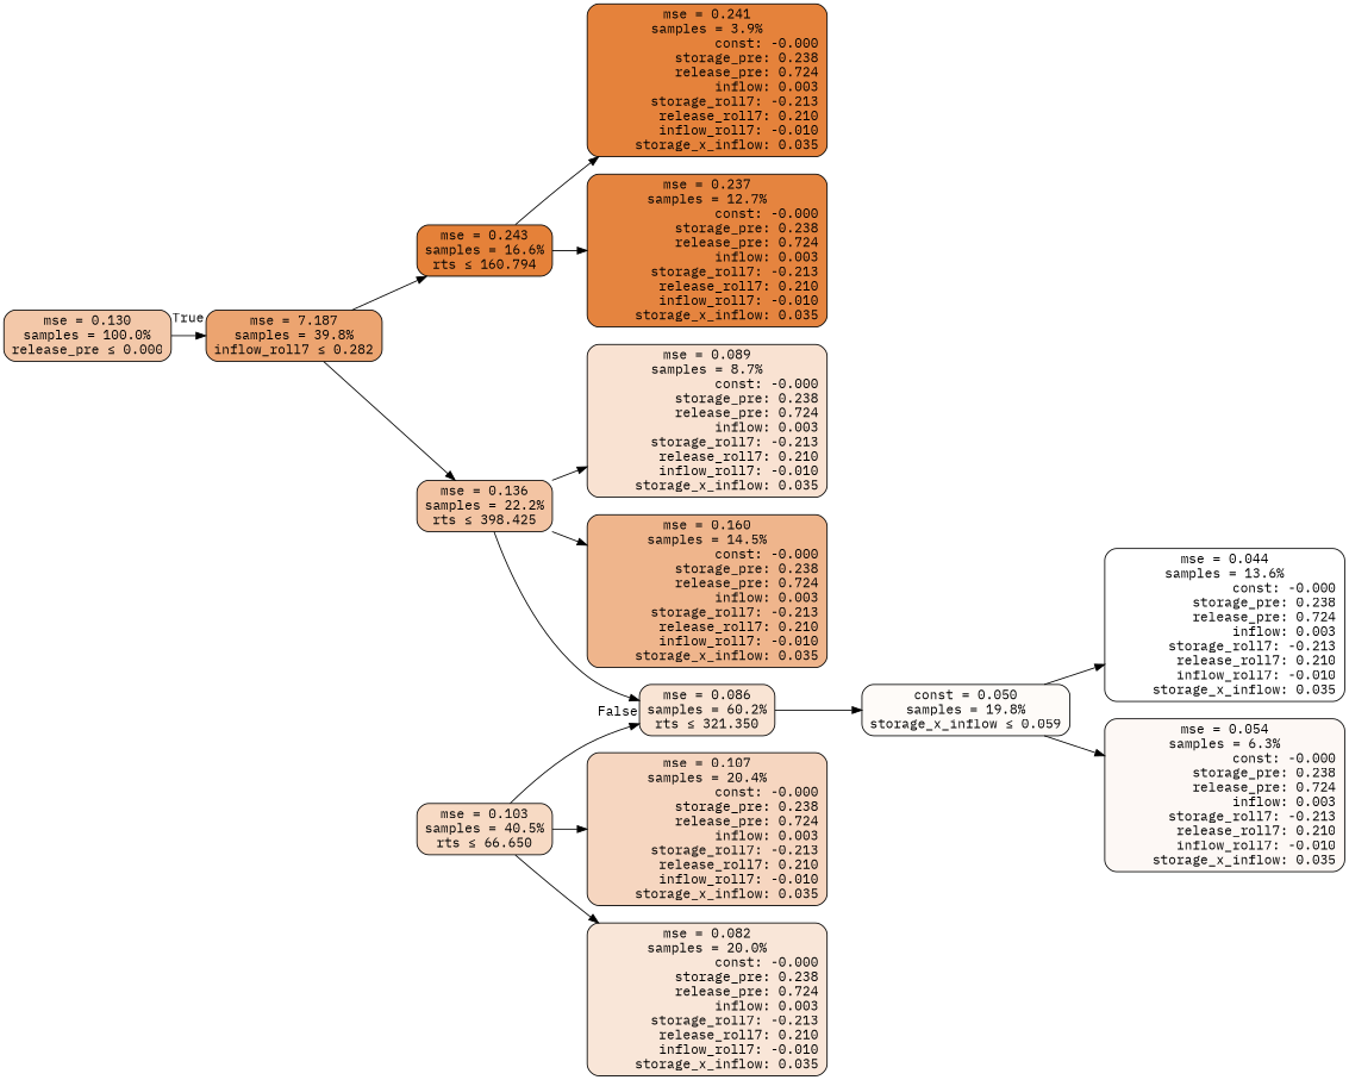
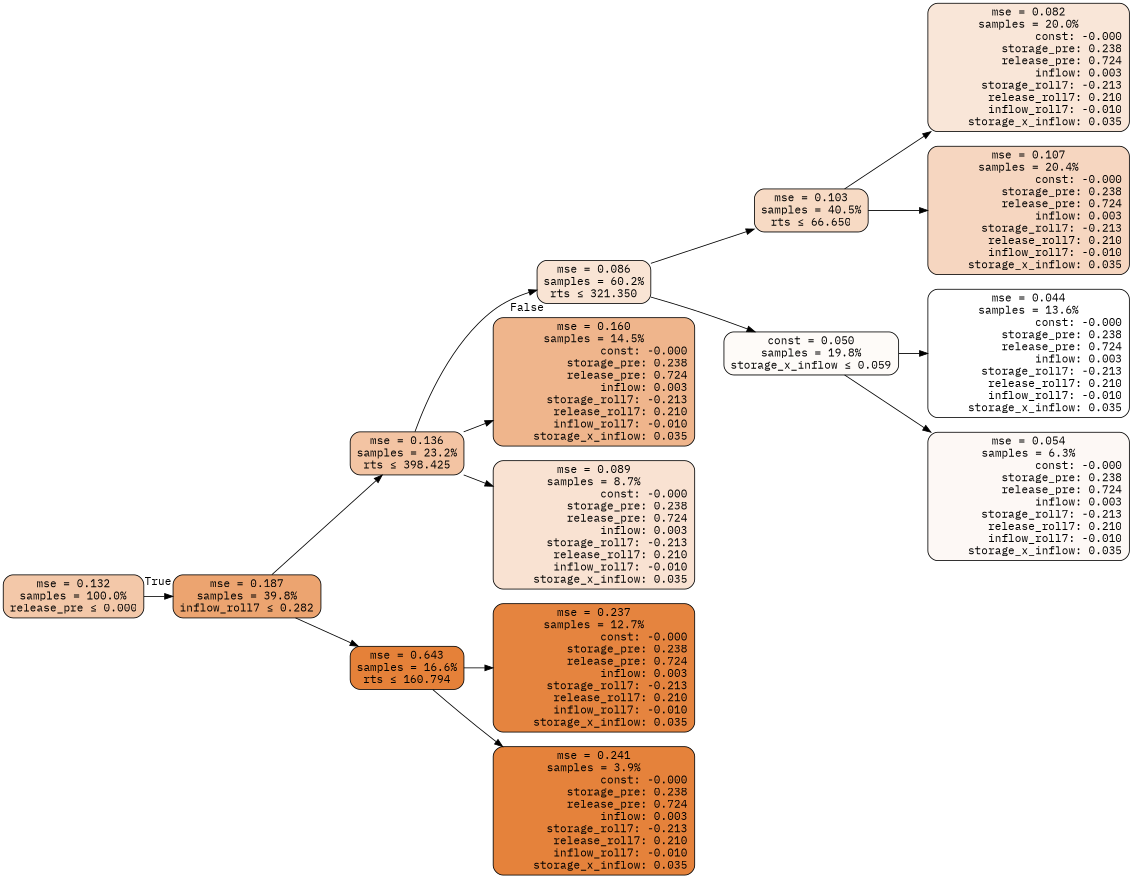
  digraph {
    fontname="IBM Plex Mono"
    rankdir=LR
    node [color=black fontname="IBM Plex Mono" shape=rectangle style="filled, rounded"]
    edge [fontname="IBM Plex Mono"]
-   n1 [fillcolor="#f3c8a9" label="mse = 0.130\nsamples = 100.0%\nrelease_pre &le; 0.000"]
-   n2 [fillcolor="#eca470" label="mse = 7.187\nsamples = 39.8%\ninflow_roll7 &le; 0.282"]
+   n1 [fillcolor="#f3c8a9" label="mse = 0.132\nsamples = 100.0%\nrelease_pre &le; 0.000"]
+   n2 [fillcolor="#eca470" label="mse = 0.187\nsamples = 39.8%\ninflow_roll7 &le; 0.282"]
    n3 [fillcolor="#f9e4d4" label="mse = 0.086\nsamples = 60.2%\nrts &le; 321.350"]
    n4 [fillcolor="#f7dac4" label="mse = 0.103\nsamples = 40.5%\nrts &le; 66.650"]
    n5 [fillcolor="#fefbf8" label="const = 0.050\nsamples = 19.8%\nstorage_x_inflow &le; 0.059"]
-   n6 [fillcolor="#f3c4a3" label="mse = 0.136\nsamples = 22.2%\nrts &le; 398.425"]
-   n7 [fillcolor="#e58139" label="mse = 0.243\nsamples = 16.6%\nrts &le; 160.794"]
+   n6 [fillcolor="#f3c4a3" label="mse = 0.136\nsamples = 23.2%\nrts &le; 398.425"]
+   n7 [fillcolor="#e58139" label="mse = 0.643\nsamples = 16.6%\nrts &le; 160.794"]
    n8 [fillcolor="#f9e6d8" label="mse = 0.082\nsamples = 20.0%\n               const: -0.000\n          storage_pre: 0.238\n          release_pre: 0.724\n               inflow: 0.003\n       storage_roll7: -0.213\n        release_roll7: 0.210\n        inflow_roll7: -0.010\n     storage_x_inflow: 0.035"]
    n9 [fillcolor="#f6d6c0" label="mse = 0.107\nsamples = 20.4%\n               const: -0.000\n          storage_pre: 0.238\n          release_pre: 0.724\n               inflow: 0.003\n       storage_roll7: -0.213\n        release_roll7: 0.210\n        inflow_roll7: -0.010\n     storage_x_inflow: 0.035"]
    n10 [fillcolor="#ffffff" label="mse = 0.044\nsamples = 13.6%\n               const: -0.000\n          storage_pre: 0.238\n          release_pre: 0.724\n               inflow: 0.003\n       storage_roll7: -0.213\n        release_roll7: 0.210\n        inflow_roll7: -0.010\n     storage_x_inflow: 0.035"]
    n11 [fillcolor="#fdf8f5" label="mse = 0.054\nsamples = 6.3%\n               const: -0.000\n          storage_pre: 0.238\n          release_pre: 0.724\n               inflow: 0.003\n       storage_roll7: -0.213\n        release_roll7: 0.210\n        inflow_roll7: -0.010\n     storage_x_inflow: 0.035"]
    n12 [fillcolor="#efb58c" label="mse = 0.160\nsamples = 14.5%\n               const: -0.000\n          storage_pre: 0.238\n          release_pre: 0.724\n               inflow: 0.003\n       storage_roll7: -0.213\n        release_roll7: 0.210\n        inflow_roll7: -0.010\n     storage_x_inflow: 0.035"]
    n13 [fillcolor="#f9e2d2" label="mse = 0.089\nsamples = 8.7%\n               const: -0.000\n          storage_pre: 0.238\n          release_pre: 0.724\n               inflow: 0.003\n       storage_roll7: -0.213\n        release_roll7: 0.210\n        inflow_roll7: -0.010\n     storage_x_inflow: 0.035"]
    n14 [fillcolor="#e5843f" label="mse = 0.237\nsamples = 12.7%\n               const: -0.000\n          storage_pre: 0.238\n          release_pre: 0.724\n               inflow: 0.003\n       storage_roll7: -0.213\n        release_roll7: 0.210\n        inflow_roll7: -0.010\n     storage_x_inflow: 0.035"]
    n15 [fillcolor="#e5823b" label="mse = 0.241\nsamples = 3.9%\n               const: -0.000\n          storage_pre: 0.238\n          release_pre: 0.724\n               inflow: 0.003\n       storage_roll7: -0.213\n        release_roll7: 0.210\n        inflow_roll7: -0.010\n     storage_x_inflow: 0.035"]
    n1 -> n2 [headlabel=True labelangle=-45 labeldistance=2.5]
    n2 -> n6
    n2 -> n7
-   n4 -> n3
+   n3 -> n4
    n3 -> n5
    n4 -> n8
    n4 -> n9
    n5 -> n10
    n5 -> n11
    n6 -> n3 [headlabel=False labelangle=45 labeldistance=2.5]
    n6 -> n12
    n6 -> n13
    n7 -> n14
    n7 -> n15
  }
